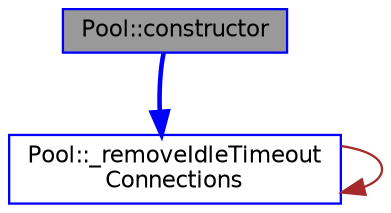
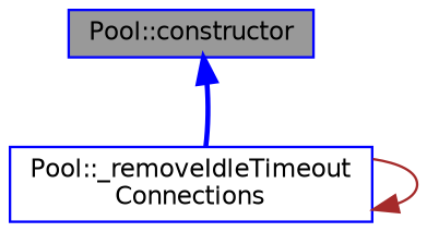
  digraph {
    rankdir=TB
    node [color=blue fontname=Helvetica fontsize=10 shape=box style=filled]
    edge [fontname=Helvetica fontsize=10 labelfontname=Helvetica labelfontsize=10]
    n1 [fillcolor=grey60 fontcolor=black height=0.2 label="Pool::constructor" width=0.4]
    n2 [fillcolor=white height=0.2 label="Pool::_removeIdleTimeout\lConnections" width=0.4]
-   n1 -> n2 [color=blue style=bold]
+   n2 -> n1 [color=blue style=bold]
    n2 -> n2 [color=brown style=solid]
  }
